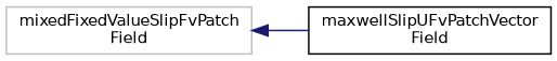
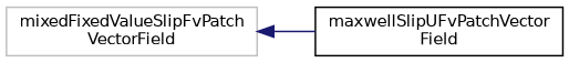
  digraph {
    rankdir=LR
    node [fontname=Helvetica fontsize=10 shape=record]
-   n1 [color=grey75 height=0.2 label="mixedFixedValueSlipFvPatch\lField" width=0.4]
+   n1 [color=grey75 height=0.2 label="mixedFixedValueSlipFvPatch\lVectorField" width=0.4]
    n2 [color=black height=0.2 label="maxwellSlipUFvPatchVector\lField" width=0.4]
    n1 -> n2 [color=midnightblue dir=back fontname=Helvetica fontsize=10 labelfontname=Helvetica labelfontsize=10 style=solid]
  }
